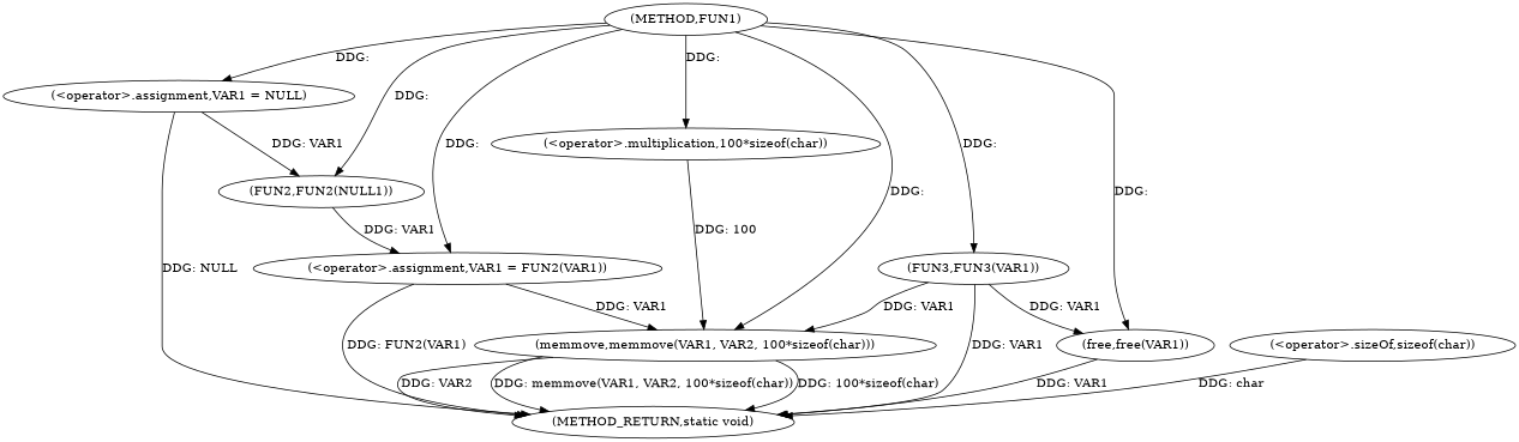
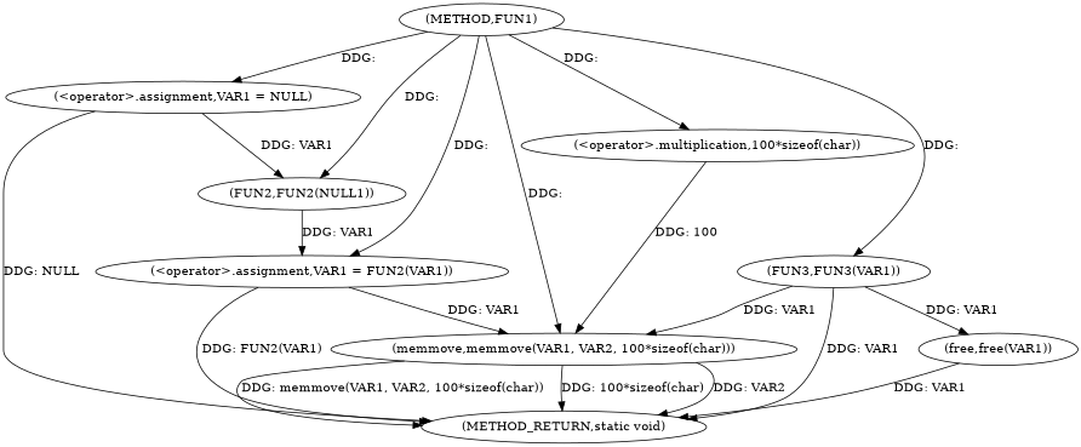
  digraph {
    n1 [label="(METHOD,FUN1)"]
    n2 [label="(<operator>.assignment,VAR1 = NULL)"]
    n3 [label="(<operator>.assignment,VAR1 = FUN2(VAR1))"]
    n4 [label="(FUN2,FUN2(NULL1))"]
    n5 [label="(memmove,memmove(VAR1, VAR2, 100*sizeof(char)))"]
    n6 [label="(<operator>.multiplication,100*sizeof(char))"]
    n7 [label="(FUN3,FUN3(VAR1))"]
    n8 [label="(free,free(VAR1))"]
    n9 [label="(METHOD_RETURN,static void)"]
-   n10 [label="(<operator>.sizeOf,sizeof(char))"]
    n1 -> n2 [label="DDG: "]
    n1 -> n3 [label="DDG: "]
    n1 -> n4 [label="DDG: "]
    n1 -> n5 [label="DDG: "]
    n1 -> n6 [label="DDG: "]
    n1 -> n7 [label="DDG: "]
-   n1 -> n8 [label="DDG: "]
    n2 -> n4 [label="DDG: VAR1"]
    n2 -> n9 [label="DDG: NULL"]
    n3 -> n5 [label="DDG: VAR1"]
    n3 -> n9 [label="DDG: FUN2(VAR1)"]
    n4 -> n3 [label="DDG: VAR1"]
    n5 -> n9 [label="DDG: VAR2"]
    n5 -> n9 [label="DDG: memmove(VAR1, VAR2, 100*sizeof(char))"]
    n5 -> n9 [label="DDG: 100*sizeof(char)"]
    n6 -> n5 [label="DDG: 100"]
    n7 -> n5 [label="DDG: VAR1"]
    n7 -> n8 [label="DDG: VAR1"]
    n7 -> n9 [label="DDG: VAR1"]
    n8 -> n9 [label="DDG: VAR1"]
-   n10 -> n9 [label="DDG: char"]
  }
